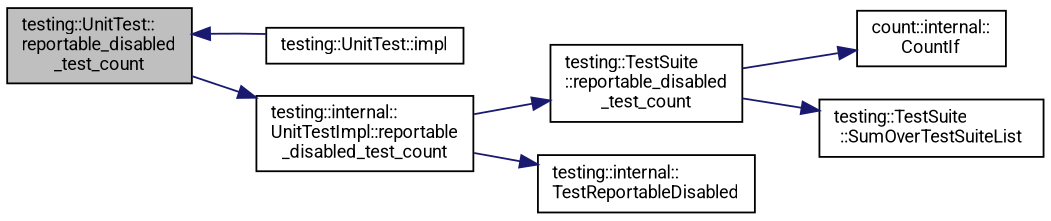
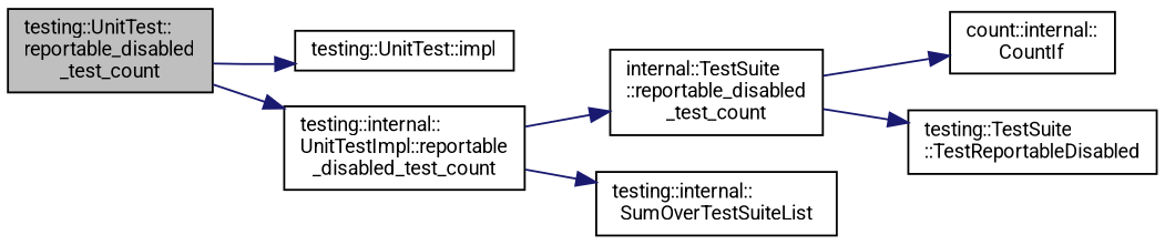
  digraph {
    fontname=Roboto
    rankdir=LR
    node [color=black fontname=Roboto fontsize=10 shape=record]
    edge [color=midnightblue fontname=Roboto fontsize=10 labelfontname=Helvetica labelfontsize=10 style=solid]
    n1 [fillcolor=grey75 fontcolor=black height=0.2 label="testing::UnitTest::\lreportable_disabled\l_test_count" style=filled width=0.4]
    n2 [height=0.2 label="testing::UnitTest::impl" width=0.4]
    n3 [height=0.2 label="testing::internal::\lUnitTestImpl::reportable\l_disabled_test_count" width=0.4]
-   n4 [height=0.2 label="testing::TestSuite\l::reportable_disabled\l_test_count" width=0.4]
-   n5 [height=0.2 label="testing::internal::\lTestReportableDisabled" width=0.4]
+   n4 [height=0.2 label="internal::TestSuite\l::reportable_disabled\l_test_count" width=0.4]
+   n5 [height=0.2 label="testing::internal::\lSumOverTestSuiteList" width=0.4]
    n6 [height=0.2 label="count::internal::\lCountIf" width=0.4]
-   n7 [height=0.2 label="testing::TestSuite\l::SumOverTestSuiteList" width=0.4]
-   n2 -> n1
+   n7 [height=0.2 label="testing::TestSuite\l::TestReportableDisabled" width=0.4]
+   n1 -> n2
    n1 -> n3
    n3 -> n4
    n3 -> n5
    n4 -> n6
    n4 -> n7
  }
